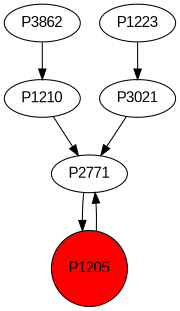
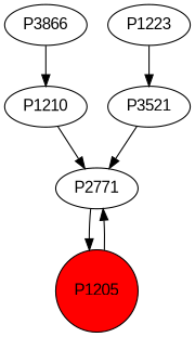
  digraph {
    fontname="Liberation Sans"
    node [fontname="Liberation Sans"]
    edge [fontname="Liberation Sans"]
-   P3862
+   P3862 [label=P3866]
    P1210
    P2771
    P1205 [fillcolor=red shape=circle style=filled]
    P1223
-   P3021
+   P3021 [label=P3521]
    P3862 -> P1210
    P1210 -> P2771
    P2771 -> P1205
    P1205 -> P2771
    P1223 -> P3021
    P3021 -> P2771
  }
